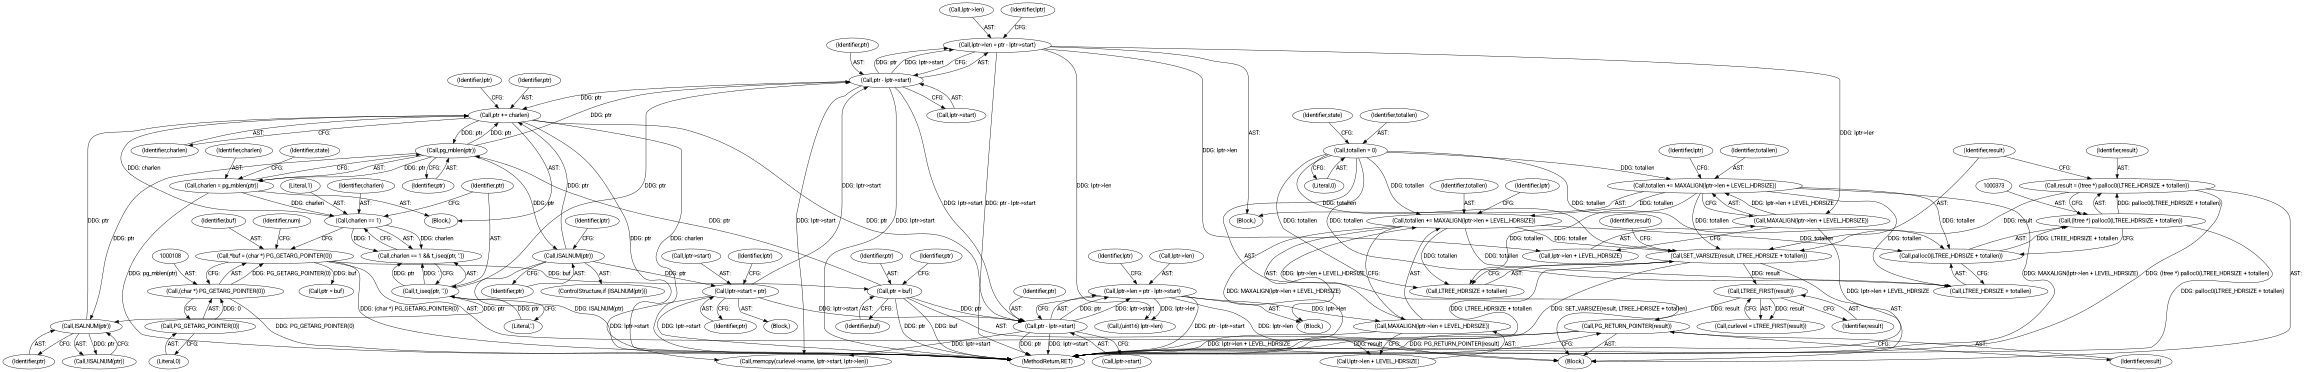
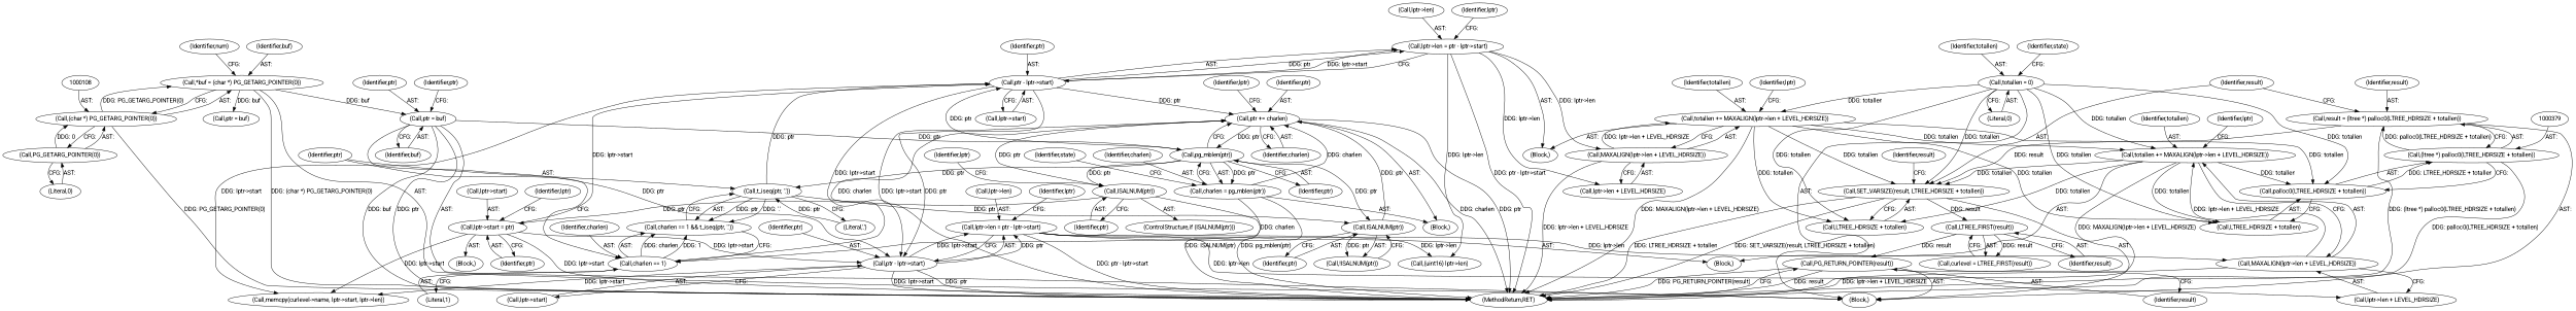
  digraph {
    fontname=Roboto
    node [fontname=Roboto]
    edge [fontname=Roboto]
    n1 [label="(Call,PG_RETURN_POINTER(result))"]
    n2 [label="(Block,)"]
    n3 [label="(Identifier,result)"]
    n4 [label="(MethodReturn,RET)"]
    n5 [label="(Call,LTREE_FIRST(result))"]
    n6 [label="(Call,curlevel = LTREE_FIRST(result))"]
    n7 [label="(Identifier,result)"]
    n8 [label="(Call,SET_VARSIZE(result, LTREE_HDRSIZE + totallen))"]
    n9 [label="(Call,LTREE_HDRSIZE + totallen)"]
    n10 [label="(Call,result = (ltree *) palloc0(LTREE_HDRSIZE + totallen))"]
    n11 [label="(Call,(ltree *) palloc0(LTREE_HDRSIZE + totallen))"]
    n12 [label="(Call,palloc0(LTREE_HDRSIZE + totallen))"]
    n13 [label="(Call,LTREE_HDRSIZE + totallen)"]
    n14 [label="(Call,totallen += MAXALIGN(lptr->len + LEVEL_HDRSIZE))"]
    n15 [label="(Call,MAXALIGN(lptr->len + LEVEL_HDRSIZE))"]
    n16 [label="(Call,totallen += MAXALIGN(lptr->len + LEVEL_HDRSIZE))"]
    n17 [label="(Block,)"]
    n18 [label="(Call,lptr->len + LEVEL_HDRSIZE)"]
    n19 [label="(Call,MAXALIGN(lptr->len + LEVEL_HDRSIZE))"]
    n20 [label="(Block,)"]
    n21 [label="(Call,lptr->len = ptr - lptr->start)"]
    n22 [label="(Call,ptr - lptr->start)"]
    n23 [label="(Call,(uint16) lptr->len)"]
    n24 [label="(Call,ptr += charlen)"]
    n25 [label="(Call,ptr - lptr->start)"]
    n26 [label="(Call,memcpy(curlevel->name, lptr->start, lptr->len))"]
    n27 [label="(Call,lptr->start)"]
    n28 [label="(Call,pg_mblen(ptr))"]
    n29 [label="(Identifier,charlen)"]
    n30 [label="(Block,)"]
    n31 [label="(Call,lptr->len = ptr - lptr->start)"]
    n32 [label="(Call,lptr->start)"]
    n33 [label="(Call,t_iseq(ptr, '.'))"]
    n34 [label="(Call,ISALNUM(ptr))"]
    n35 [label="(Call,charlen == 1 && t_iseq(ptr, '.'))"]
    n36 [label="(Literal,'.')"]
    n37 [label="(Call,!ISALNUM(ptr))"]
    n38 [label="(Identifier,ptr)"]
    n39 [label="(Call,charlen == 1)"]
    n40 [label="(Call,charlen = pg_mblen(ptr))"]
    n41 [label="(Call,ISALNUM(ptr))"]
    n42 [label="(Identifier,ptr)"]
    n43 [label="(Call,lptr->start = ptr)"]
    n44 [label="(ControlStructure,if (ISALNUM(ptr)))"]
    n45 [label="(Identifier,ptr)"]
    n46 [label="(Literal,1)"]
    n47 [label="(Identifier,ptr)"]
    n48 [label="(Block,)"]
    n49 [label="(Call,ptr = buf)"]
    n50 [label="(Identifier,buf)"]
    n51 [label="(Call,*buf = (char *) PG_GETARG_POINTER(0))"]
    n52 [label="(Call,(char *) PG_GETARG_POINTER(0))"]
    n53 [label="(Call,ptr = buf)"]
    n54 [label="(Call,PG_GETARG_POINTER(0))"]
    n55 [label="(Literal,0)"]
    n56 [label="(Call,totallen = 0)"]
    n57 [label="(Literal,0)"]
    n58 [label="(Call,lptr->len + LEVEL_HDRSIZE)"]
    n59 [label="(Identifier,ptr)"]
    n60 [label="(Identifier,lptr)"]
    n61 [label="(Identifier,num)"]
    n62 [label="(Call,lptr->start)"]
    n63 [label="(Identifier,lptr)"]
    n64 [label="(Identifier,charlen)"]
    n65 [label="(Identifier,ptr)"]
    n66 [label="(Identifier,state)"]
    n67 [label="(Identifier,lptr)"]
    n68 [label="(Identifier,ptr)"]
    n69 [label="(Identifier,buf)"]
    n70 [label="(Identifier,lptr)"]
    n71 [label="(Identifier,lptr)"]
    n72 [label="(Identifier,result)"]
    n73 [label="(Identifier,totallen)"]
    n74 [label="(Identifier,totallen)"]
    n75 [label="(Call,lptr->len)"]
    n76 [label="(Identifier,charlen)"]
    n77 [label="(Identifier,totallen)"]
    n78 [label="(Identifier,lptr)"]
    n79 [label="(Identifier,lptr)"]
    n80 [label="(Call,lptr->len)"]
    n81 [label="(Identifier,result)"]
    n82 [label="(Identifier,ptr)"]
    n83 [label="(Identifier,result)"]
    n84 [label="(Identifier,ptr)"]
    n85 [label="(Identifier,ptr)"]
    n86 [label="(Identifier,state)"]
-   1000373
+   1000373 [label=1000379]
    1000108
    n1 -> n2 [label="AST: "]
    n1 -> n3 [label="CFG: "]
    n1 -> n4 [label="DDG: result"]
    n1 -> n4 [label="DDG: PG_RETURN_POINTER(result)"]
    n3 -> n1 [label="AST: "]
    n4 -> n1 [label="CFG: "]
    n5 -> n1 [label="DDG: result"]
    n5 -> n6 [label="AST: "]
    n5 -> n6 [label="DDG: result"]
    n5 -> n7 [label="CFG: "]
    n6 -> n5 [label="CFG: "]
    n7 -> n5 [label="AST: "]
    n8 -> n2 [label="AST: "]
    n8 -> n4 [label="DDG: LTREE_HDRSIZE + totallen"]
    n8 -> n4 [label="DDG: SET_VARSIZE(result, LTREE_HDRSIZE + totallen)"]
    n8 -> n5 [label="DDG: result"]
    n8 -> n9 [label="CFG: "]
    n9 -> n8 [label="AST: "]
    n10 -> n2 [label="AST: "]
    n10 -> n4 [label="DDG: (ltree *) palloc0(LTREE_HDRSIZE + totallen)"]
    n10 -> n8 [label="DDG: result"]
    n10 -> n11 [label="CFG: "]
    n11 -> n4 [label="DDG: palloc0(LTREE_HDRSIZE + totallen)"]
    n11 -> n10 [label="AST: "]
    n11 -> n10 [label="DDG: palloc0(LTREE_HDRSIZE + totallen)"]
    n11 -> n12 [label="CFG: "]
    n12 -> n11 [label="AST: "]
    n12 -> n11 [label="DDG: LTREE_HDRSIZE + totallen"]
    n12 -> n13 [label="CFG: "]
    n13 -> n12 [label="AST: "]
    n14 -> n4 [label="DDG: MAXALIGN(lptr->len + LEVEL_HDRSIZE)"]
    n14 -> n8 [label="DDG: totallen"]
    n14 -> n9 [label="DDG: totallen"]
    n14 -> n12 [label="DDG: totallen"]
    n14 -> n13 [label="DDG: totallen"]
    n14 -> n15 [label="CFG: "]
    n14 -> n16 [label="DDG: totallen"]
    n14 -> n17 [label="AST: "]
    n15 -> n4 [label="DDG: lptr->len + LEVEL_HDRSIZE"]
    n15 -> n14 [label="AST: "]
    n15 -> n14 [label="DDG: lptr->len + LEVEL_HDRSIZE"]
    n15 -> n18 [label="CFG: "]
    n16 -> n4 [label="DDG: MAXALIGN(lptr->len + LEVEL_HDRSIZE)"]
    n16 -> n8 [label="DDG: totallen"]
    n16 -> n9 [label="DDG: totallen"]
    n16 -> n12 [label="DDG: totallen"]
    n16 -> n13 [label="DDG: totallen"]
    n16 -> n19 [label="CFG: "]
    n16 -> n20 [label="AST: "]
    n18 -> n15 [label="AST: "]
    n19 -> n4 [label="DDG: lptr->len + LEVEL_HDRSIZE"]
    n19 -> n16 [label="AST: "]
    n19 -> n16 [label="DDG: lptr->len + LEVEL_HDRSIZE"]
    n19 -> n58 [label="CFG: "]
    n21 -> n4 [label="DDG: ptr - lptr->start"]
    n21 -> n15 [label="DDG: lptr->len"]
    n21 -> n17 [label="AST: "]
    n21 -> n18 [label="DDG: lptr->len"]
    n21 -> n22 [label="CFG: "]
    n21 -> n23 [label="DDG: lptr->len"]
    n22 -> n4 [label="DDG: lptr->start"]
    n22 -> n21 [label="AST: "]
    n22 -> n21 [label="DDG: ptr"]
    n22 -> n21 [label="DDG: lptr->start"]
    n22 -> n24 [label="DDG: ptr"]
    n22 -> n25 [label="DDG: lptr->start"]
    n22 -> n26 [label="DDG: lptr->start"]
    n22 -> n27 [label="CFG: "]
    n24 -> n4 [label="DDG: ptr"]
    n24 -> n4 [label="DDG: charlen"]
    n24 -> n25 [label="DDG: ptr"]
    n24 -> n28 [label="DDG: ptr"]
    n24 -> n29 [label="CFG: "]
    n24 -> n30 [label="AST: "]
    n25 -> n4 [label="DDG: ptr"]
    n25 -> n4 [label="DDG: lptr->start"]
    n25 -> n26 [label="DDG: lptr->start"]
    n25 -> n31 [label="AST: "]
    n25 -> n31 [label="DDG: ptr"]
    n25 -> n31 [label="DDG: lptr->start"]
    n25 -> n32 [label="CFG: "]
    n27 -> n22 [label="AST: "]
    n28 -> n22 [label="DDG: ptr"]
-   n28 -> n24 [label="DDG: ptr"]
+   n28 -> n24 [label="CFG: "]
+   n28 -> n33 [label="DDG: ptr"]
    n28 -> n34 [label="DDG: ptr"]
    n28 -> n40 [label="AST: "]
    n28 -> n40 [label="DDG: ptr"]
    n28 -> n41 [label="DDG: ptr"]
    n28 -> n42 [label="CFG: "]
    n29 -> n24 [label="AST: "]
    n31 -> n4 [label="DDG: ptr - lptr->start"]
    n31 -> n19 [label="DDG: lptr->len"]
    n31 -> n20 [label="AST: "]
    n31 -> n23 [label="DDG: lptr->len"]
    n31 -> n25 [label="CFG: "]
    n31 -> n58 [label="DDG: lptr->len"]
    n32 -> n25 [label="AST: "]
    n33 -> n22 [label="DDG: ptr"]
    n33 -> n34 [label="DDG: ptr"]
    n33 -> n35 [label="AST: "]
    n33 -> n35 [label="DDG: ptr"]
    n33 -> n35 [label="DDG: '.'"]
    n33 -> n36 [label="CFG: "]
    n34 -> n24 [label="DDG: ptr"]
    n34 -> n37 [label="AST: "]
    n34 -> n37 [label="DDG: ptr"]
    n34 -> n38 [label="CFG: "]
    n35 -> n33 [label="CFG: "]
    n35 -> n39 [label="CFG: "]
    n36 -> n33 [label="DDG: ptr"]
    n37 -> n34 [label="CFG: "]
    n38 -> n34 [label="AST: "]
    n39 -> n24 [label="DDG: charlen"]
    n39 -> n35 [label="AST: "]
    n39 -> n35 [label="DDG: charlen"]
    n39 -> n35 [label="DDG: 1"]
-   n39 -> n51 [label="CFG: "]
+   n39 -> n46 [label="CFG: "]
    n40 -> n4 [label="DDG: pg_mblen(ptr)"]
+   n40 -> n24 [label="DDG: charlen"]
    n40 -> n28 [label="CFG: "]
    n40 -> n30 [label="AST: "]
    n40 -> n39 [label="DDG: charlen"]
    n41 -> n4 [label="DDG: ISALNUM(ptr)"]
    n41 -> n24 [label="DDG: ptr"]
    n41 -> n43 [label="DDG: ptr"]
    n41 -> n44 [label="AST: "]
    n41 -> n45 [label="CFG: "]
    n42 -> n28 [label="AST: "]
    n43 -> n4 [label="DDG: lptr->start"]
    n43 -> n22 [label="DDG: lptr->start"]
    n43 -> n25 [label="DDG: lptr->start"]
    n43 -> n26 [label="DDG: lptr->start"]
    n43 -> n47 [label="CFG: "]
    n43 -> n48 [label="AST: "]
    n45 -> n41 [label="AST: "]
    n46 -> n39 [label="AST: "]
    n47 -> n43 [label="AST: "]
    n49 -> n2 [label="AST: "]
    n49 -> n4 [label="DDG: buf"]
    n49 -> n4 [label="DDG: ptr"]
    n49 -> n25 [label="DDG: ptr"]
    n49 -> n28 [label="DDG: ptr"]
    n49 -> n50 [label="CFG: "]
    n50 -> n49 [label="AST: "]
    n51 -> n2 [label="AST: "]
    n51 -> n4 [label="DDG: (char *) PG_GETARG_POINTER(0)"]
    n51 -> n49 [label="DDG: buf"]
    n51 -> n52 [label="CFG: "]
    n51 -> n53 [label="DDG: buf"]
    n52 -> n4 [label="DDG: PG_GETARG_POINTER(0)"]
    n52 -> n51 [label="AST: "]
    n52 -> n51 [label="DDG: PG_GETARG_POINTER(0)"]
    n52 -> n54 [label="CFG: "]
    n54 -> n52 [label="AST: "]
    n54 -> n52 [label="DDG: 0"]
    n54 -> n55 [label="CFG: "]
    n55 -> n54 [label="AST: "]
    n56 -> n2 [label="AST: "]
    n56 -> n8 [label="DDG: totallen"]
    n56 -> n9 [label="DDG: totallen"]
    n56 -> n12 [label="DDG: totallen"]
    n56 -> n13 [label="DDG: totallen"]
    n56 -> n14 [label="DDG: totallen"]
    n56 -> n16 [label="DDG: totallen"]
    n56 -> n57 [label="CFG: "]
    n57 -> n56 [label="AST: "]
    n58 -> n19 [label="AST: "]
    n59 -> n25 [label="AST: "]
    n60 -> n43 [label="CFG: "]
    n61 -> n51 [label="CFG: "]
    n62 -> n43 [label="AST: "]
    n63 -> n41 [label="CFG: "]
    n64 -> n40 [label="AST: "]
    n65 -> n22 [label="AST: "]
    n66 -> n40 [label="CFG: "]
    n67 -> n31 [label="CFG: "]
    n68 -> n49 [label="AST: "]
    n69 -> n51 [label="AST: "]
    n70 -> n24 [label="CFG: "]
    n71 -> n14 [label="CFG: "]
    n72 -> n8 [label="CFG: "]
    n73 -> n16 [label="AST: "]
    n74 -> n56 [label="AST: "]
    n75 -> n21 [label="AST: "]
    n76 -> n39 [label="AST: "]
    n77 -> n14 [label="AST: "]
    n78 -> n16 [label="CFG: "]
    n79 -> n21 [label="CFG: "]
    n80 -> n31 [label="AST: "]
    n81 -> n8 [label="AST: "]
    n81 -> n10 [label="CFG: "]
    n82 -> n24 [label="AST: "]
    n83 -> n10 [label="AST: "]
    n84 -> n33 [label="AST: "]
    n84 -> n39 [label="CFG: "]
    n85 -> n49 [label="CFG: "]
    n86 -> n56 [label="CFG: "]
    1000373 -> n11 [label="AST: "]
    1000108 -> n52 [label="AST: "]
  }
